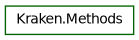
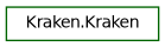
  digraph {
    rankdir=TB
-   n1 [color=darkgreen fillcolor=white fontname=Helvetica fontsize=10 height=0.2 label="Kraken.Methods" shape=record style=filled width=0.4]
+   n1 [color=darkgreen fillcolor=white fontname=Helvetica fontsize=10 height=0.2 label="Kraken.Kraken" shape=record style=filled width=0.4]
  }
